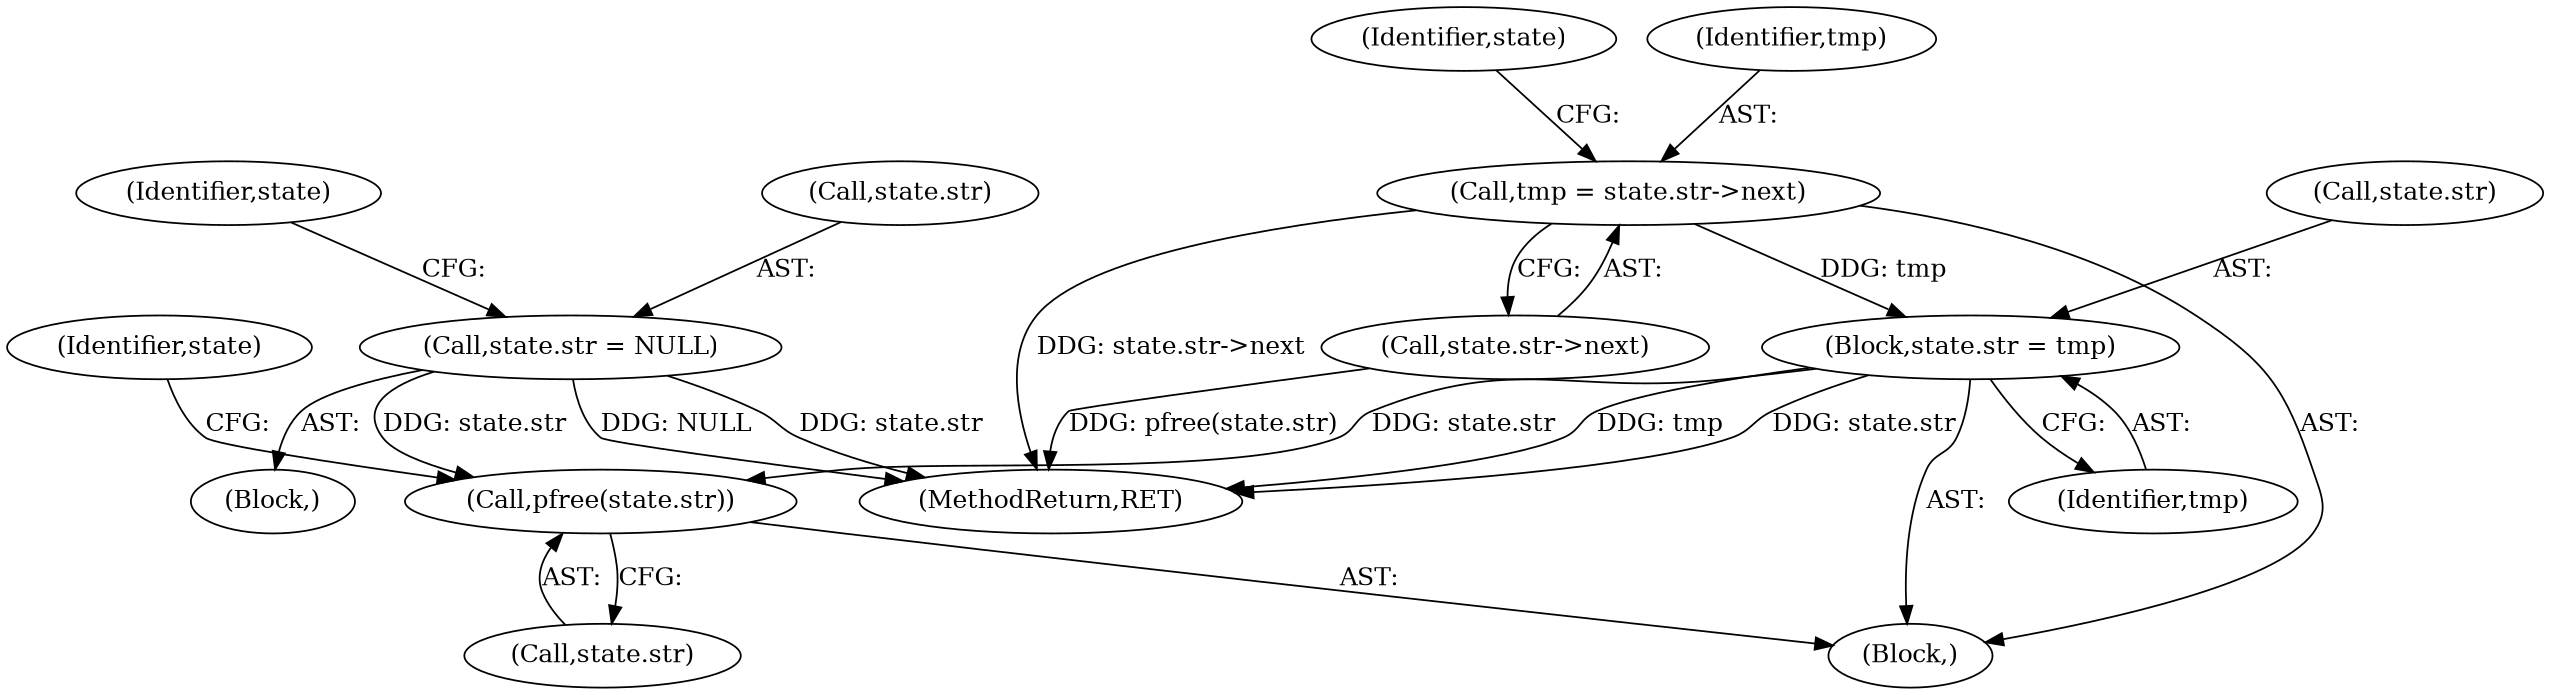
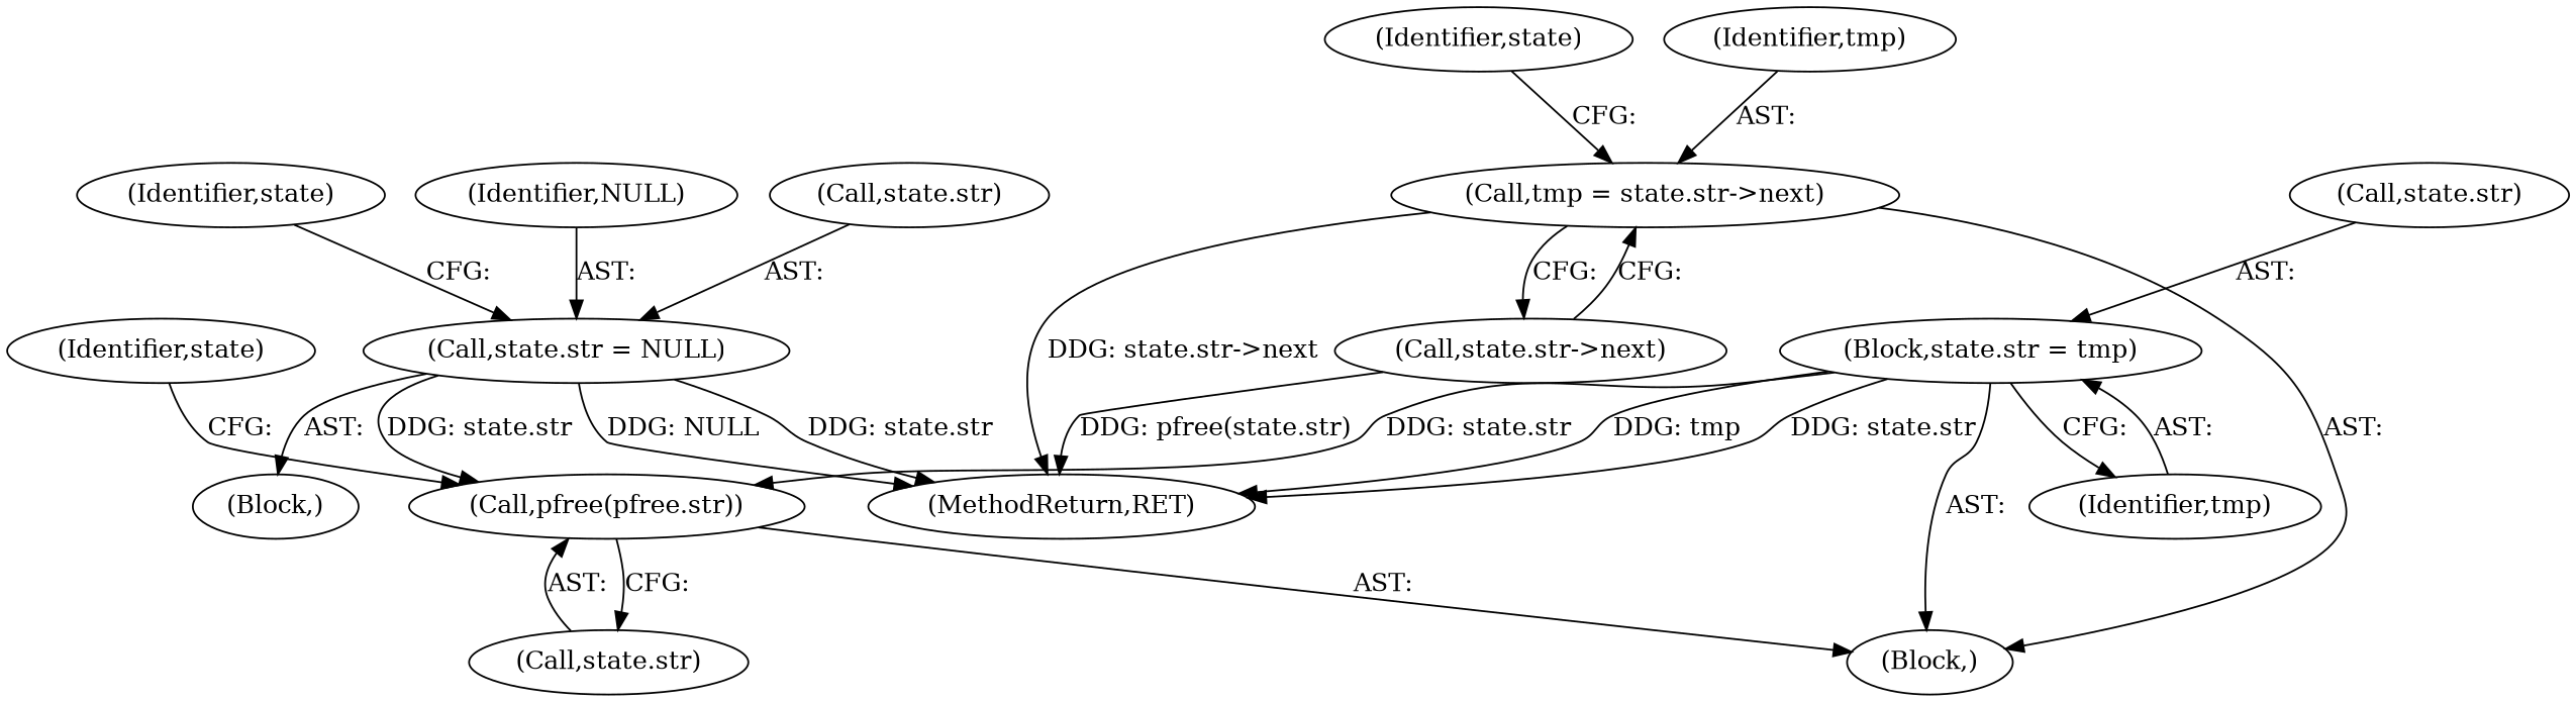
  digraph {
-   n1 [label="(Call,pfree(state.str))"]
+   n1 [label="(Call,pfree(pfree.str))"]
    n2 [label="(Call,state.str)"]
    n3 [label="(Block,)"]
    n4 [label="(MethodReturn,RET)"]
    n5 [label="(Block,state.str = tmp)"]
    n6 [label="(Identifier,tmp)"]
    n7 [label="(Call,tmp = state.str->next)"]
    n8 [label="(Call,state.str->next)"]
    n9 [label="(Call,state.str = NULL)"]
    n10 [label="(Block,)"]
+   n11 [label="(Identifier,NULL)"]
    n12 [label="(Identifier,state)"]
    n13 [label="(Call,state.str)"]
    n14 [label="(Call,state.str)"]
    n15 [label="(Identifier,state)"]
    n16 [label="(Identifier,state)"]
    n17 [label="(Identifier,tmp)"]
    n1 -> n2 [label="CFG: "]
    n1 -> n3 [label="AST: "]
    n2 -> n1 [label="AST: "]
    n5 -> n1 [label="DDG: state.str"]
    n5 -> n3 [label="AST: "]
    n5 -> n4 [label="DDG: state.str"]
    n5 -> n4 [label="DDG: tmp"]
    n5 -> n6 [label="CFG: "]
    n6 -> n5 [label="AST: "]
    n7 -> n3 [label="AST: "]
    n7 -> n4 [label="DDG: state.str->next"]
-   n7 -> n5 [label="DDG: tmp"]
    n7 -> n8 [label="CFG: "]
    n8 -> n4 [label="DDG: pfree(state.str)"]
-   n8 -> n7 [label="AST: "]
+   n8 -> n7 [label="CFG: "]
    n9 -> n1 [label="DDG: state.str"]
    n9 -> n4 [label="DDG: state.str"]
    n9 -> n4 [label="DDG: NULL"]
    n9 -> n10 [label="AST: "]
+   n11 -> n9 [label="AST: "]
    n12 -> n1 [label="CFG: "]
    n13 -> n5 [label="AST: "]
    n14 -> n9 [label="AST: "]
    n15 -> n7 [label="CFG: "]
    n16 -> n9 [label="CFG: "]
    n17 -> n7 [label="AST: "]
  }
